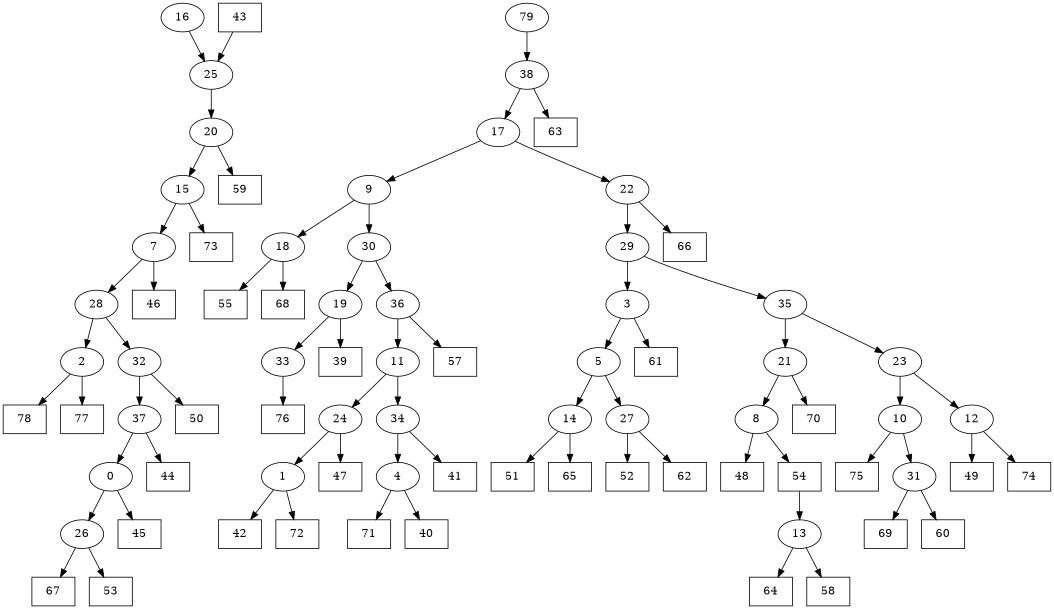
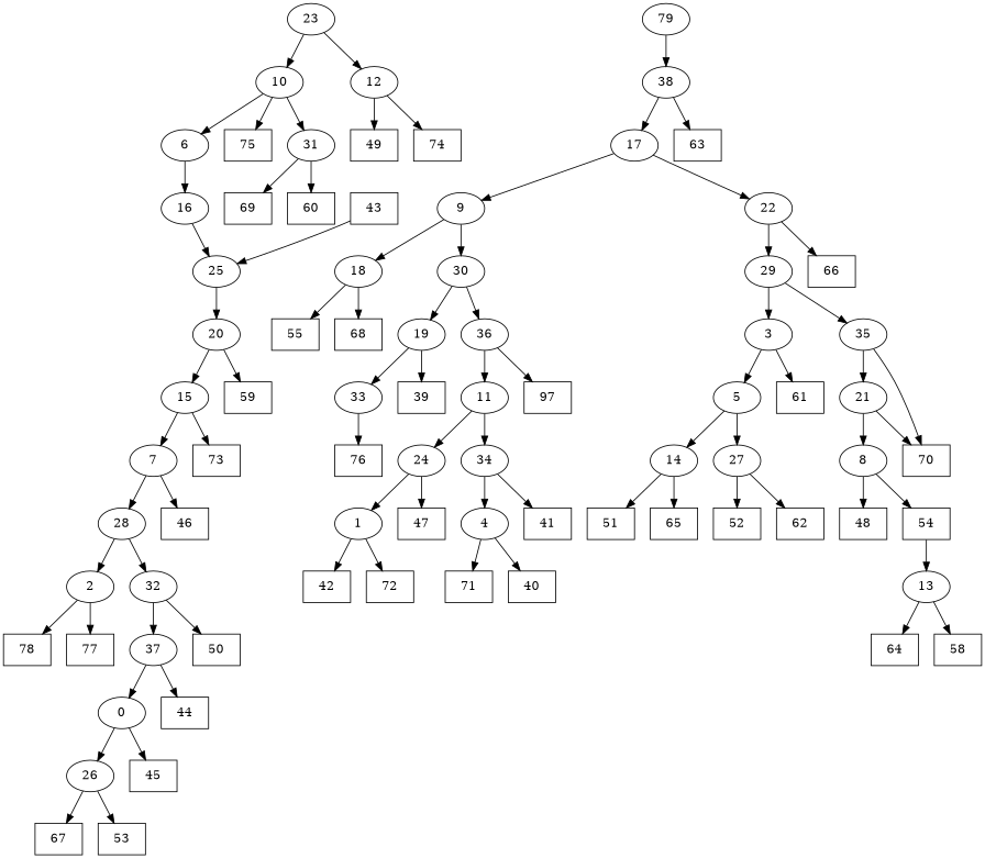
  digraph {
    n1 [label=0]
    n2 [label=26]
    n3 [label=45 shape=box]
    n4 [label=67 shape=box]
    n5 [label=53 shape=box]
    n6 [label=1]
    n7 [label=42 shape=box]
    n8 [label=72 shape=box]
    n9 [label=2]
    n10 [label=78 shape=box]
    n11 [label=77 shape=box]
    n12 [label=3]
    n13 [label=5]
    n14 [label=61 shape=box]
    n15 [label=14]
    n16 [label=27]
    n17 [label=4]
    n18 [label=71 shape=box]
    n19 [label=40 shape=box]
    n20 [label=51 shape=box]
    n21 [label=65 shape=box]
    n22 [label=52 shape=box]
    n23 [label=62 shape=box]
+   n24 [label=6]
    n25 [label=16]
    n26 [label=25]
    n27 [label=75 shape=box]
    n28 [label=7]
    n29 [label=28]
    n30 [label=46 shape=box]
    n31 [label=32]
    n32 [label=8]
    n33 [label=48 shape=box]
    n34 [label=54 shape=box]
    n35 [label=13]
    n36 [label=9]
    n37 [label=18]
    n38 [label=30]
    n39 [label=55 shape=box]
    n40 [label=68 shape=box]
    n41 [label=19]
    n42 [label=36]
    n43 [label=10]
    n44 [label=31]
    n45 [label=69 shape=box]
    n46 [label=60 shape=box]
    n47 [label=11]
    n48 [label=24]
    n49 [label=34]
    n50 [label=47 shape=box]
    n51 [label=41 shape=box]
    n52 [label=12]
    n53 [label=49 shape=box]
    n54 [label=74 shape=box]
    n55 [label=64 shape=box]
    n56 [label=58 shape=box]
    n57 [label=15]
    n58 [label=73 shape=box]
    n59 [label=20]
    n60 [label=17]
    n61 [label=22]
    n62 [label=29]
    n63 [label=66 shape=box]
    n64 [label=33]
    n65 [label=39 shape=box]
    n66 [label=76 shape=box]
    n67 [label=59 shape=box]
    n68 [label=21]
    n69 [label=70 shape=box]
    n70 [label=35]
    n71 [label=23]
    n72 [label=43 shape=box]
    n73 [label=37]
    n74 [label=50 shape=box]
-   n75 [label=57 shape=box]
+   n75 [label=97 shape=box]
    n76 [label=44 shape=box]
    n77 [label=38]
    n78 [label=63 shape=box]
    n79 [label=79]
    n1 -> n2
    n1 -> n3
    n2 -> n4
    n2 -> n5
    n6 -> n7
    n6 -> n8
    n9 -> n10
    n9 -> n11
    n12 -> n13
    n12 -> n14
    n13 -> n15
    n13 -> n16
    n15 -> n20
    n15 -> n21
    n16 -> n22
    n16 -> n23
    n17 -> n18
    n17 -> n19
+   n24 -> n25
    n25 -> n26
    n26 -> n59
    n28 -> n29
    n28 -> n30
    n29 -> n9
    n29 -> n31
    n31 -> n73
    n31 -> n74
    n32 -> n33
    n32 -> n34
    n34 -> n35
    n35 -> n55
    n35 -> n56
    n36 -> n37
    n36 -> n38
    n37 -> n39
    n37 -> n40
    n38 -> n41
    n38 -> n42
    n41 -> n64
    n41 -> n65
    n42 -> n47
    n42 -> n75
+   n43 -> n24
    n43 -> n27
    n43 -> n44
    n44 -> n45
    n44 -> n46
    n47 -> n48
    n47 -> n49
    n48 -> n6
    n48 -> n50
    n49 -> n17
    n49 -> n51
    n52 -> n53
    n52 -> n54
    n57 -> n28
    n57 -> n58
    n59 -> n57
    n59 -> n67
    n60 -> n36
    n60 -> n61
    n61 -> n62
    n61 -> n63
    n62 -> n12
    n62 -> n70
    n64 -> n66
    n68 -> n32
    n68 -> n69
    n70 -> n68
-   n70 -> n71
+   n70 -> n69
    n71 -> n43
    n71 -> n52
    n72 -> n26
    n73 -> n1
    n73 -> n76
    n77 -> n60
    n77 -> n78
    n79 -> n77
  }
